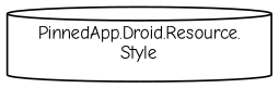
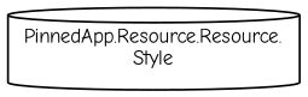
  digraph {
    rankdir=LR
    fontname="Comic Neue"
-   n1 [color=black fillcolor=white fontname="Comic Neue" fontsize=10 height=0.2 label="PinnedApp.Droid.Resource.\lStyle" shape=cylinder style=filled width=0.4]
+   n1 [color=black fillcolor=white fontname="Comic Neue" fontsize=10 height=0.2 label="PinnedApp.Resource.Resource.\lStyle" shape=cylinder style=filled width=0.4]
  }
